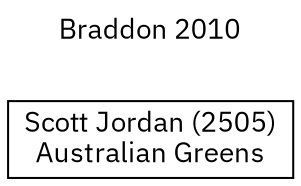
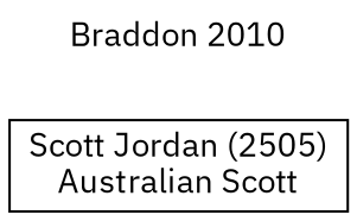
  digraph {
    label="Braddon 2010"
    labelloc=t
    mclimit=10
    fontname="IBM Plex Sans"
-   n1 [label="Scott Jordan (2505)\nAustralian Greens" shape=box fontname="IBM Plex Sans"]
+   n1 [label="Scott Jordan (2505)\nAustralian Scott" shape=box fontname="IBM Plex Sans"]
  }
